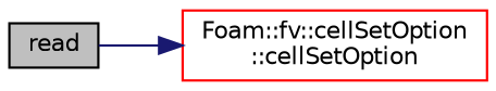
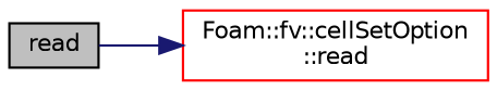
  digraph {
    rankdir=LR
    node [fontname=Helvetica fontsize=10 shape=record]
    n1 [color=black fillcolor=grey75 fontcolor=black height=0.2 label=read style=filled width=0.4]
-   n2 [color=red height=0.2 label="Foam::fv::cellSetOption\l::cellSetOption" width=0.4]
+   n2 [color=red height=0.2 label="Foam::fv::cellSetOption\l::read" width=0.4]
    n1 -> n2 [color=midnightblue fontname=Helvetica fontsize=10 labelfontname=Helvetica labelfontsize=10 style=solid]
  }
